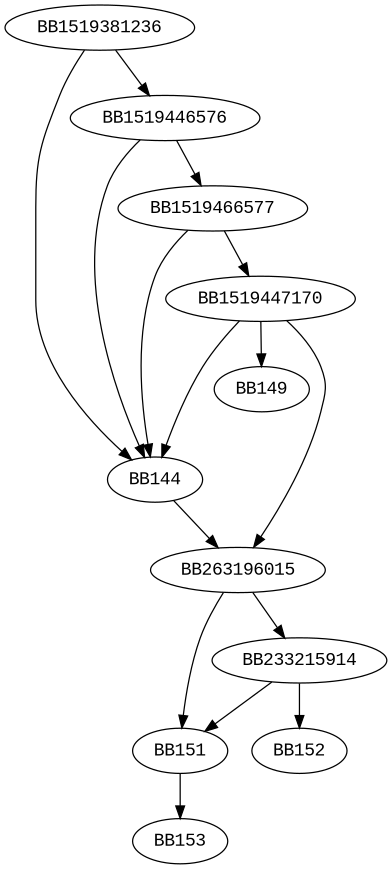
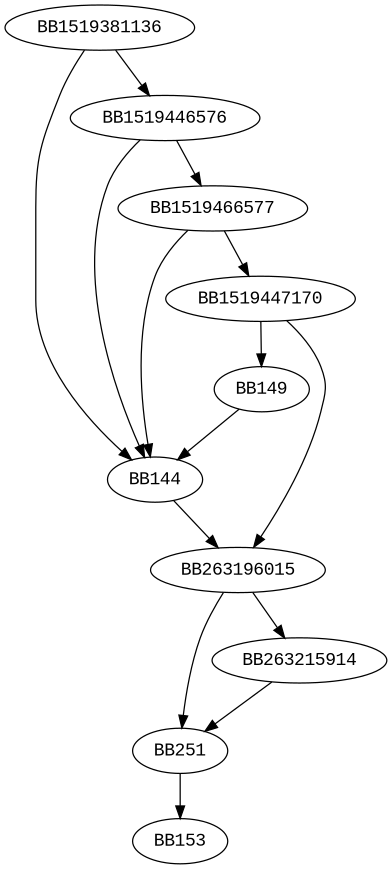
  digraph {
    fontname="Liberation Mono"
    node [fontname="Liberation Mono"]
    edge [fontname="Liberation Mono"]
-   BB1519381236
+   BB1519381236 [label=BB1519381136]
    BB144
    BB1519446576
    BB263196015
    n5 [label=BB1519466577]
-   BB263215914 [label=BB233215914]
-   BB151
-   BB152
+   BB263215914
+   BB151 [label=BB251]
    BB1519447170
    BB149
    BB153
    BB1519381236 -> BB144
    BB1519381236 -> BB1519446576
    BB144 -> BB263196015
    BB1519446576 -> BB144
    BB1519446576 -> n5
    BB263196015 -> BB263215914
    BB263196015 -> BB151
    n5 -> BB144
    n5 -> BB1519447170
    BB263215914 -> BB151
-   BB263215914 -> BB152
    BB151 -> BB153
    BB1519447170 -> BB263196015
    BB1519447170 -> BB149
-   BB1519447170 -> BB144
+   BB149 -> BB144
  }
